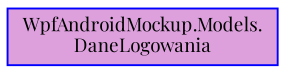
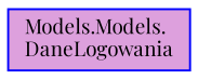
  digraph {
    rankdir=LR
    fontname="Playfair Display"
-   n1 [color=blue fillcolor=plum fontname="Playfair Display" fontsize=10 height=0.2 label="WpfAndroidMockup.Models.\lDaneLogowania" shape=record style=filled width=0.4]
+   n1 [color=blue fillcolor=plum fontname="Playfair Display" fontsize=10 height=0.2 label="Models.Models.\lDaneLogowania" shape=record style=filled width=0.4]
  }
